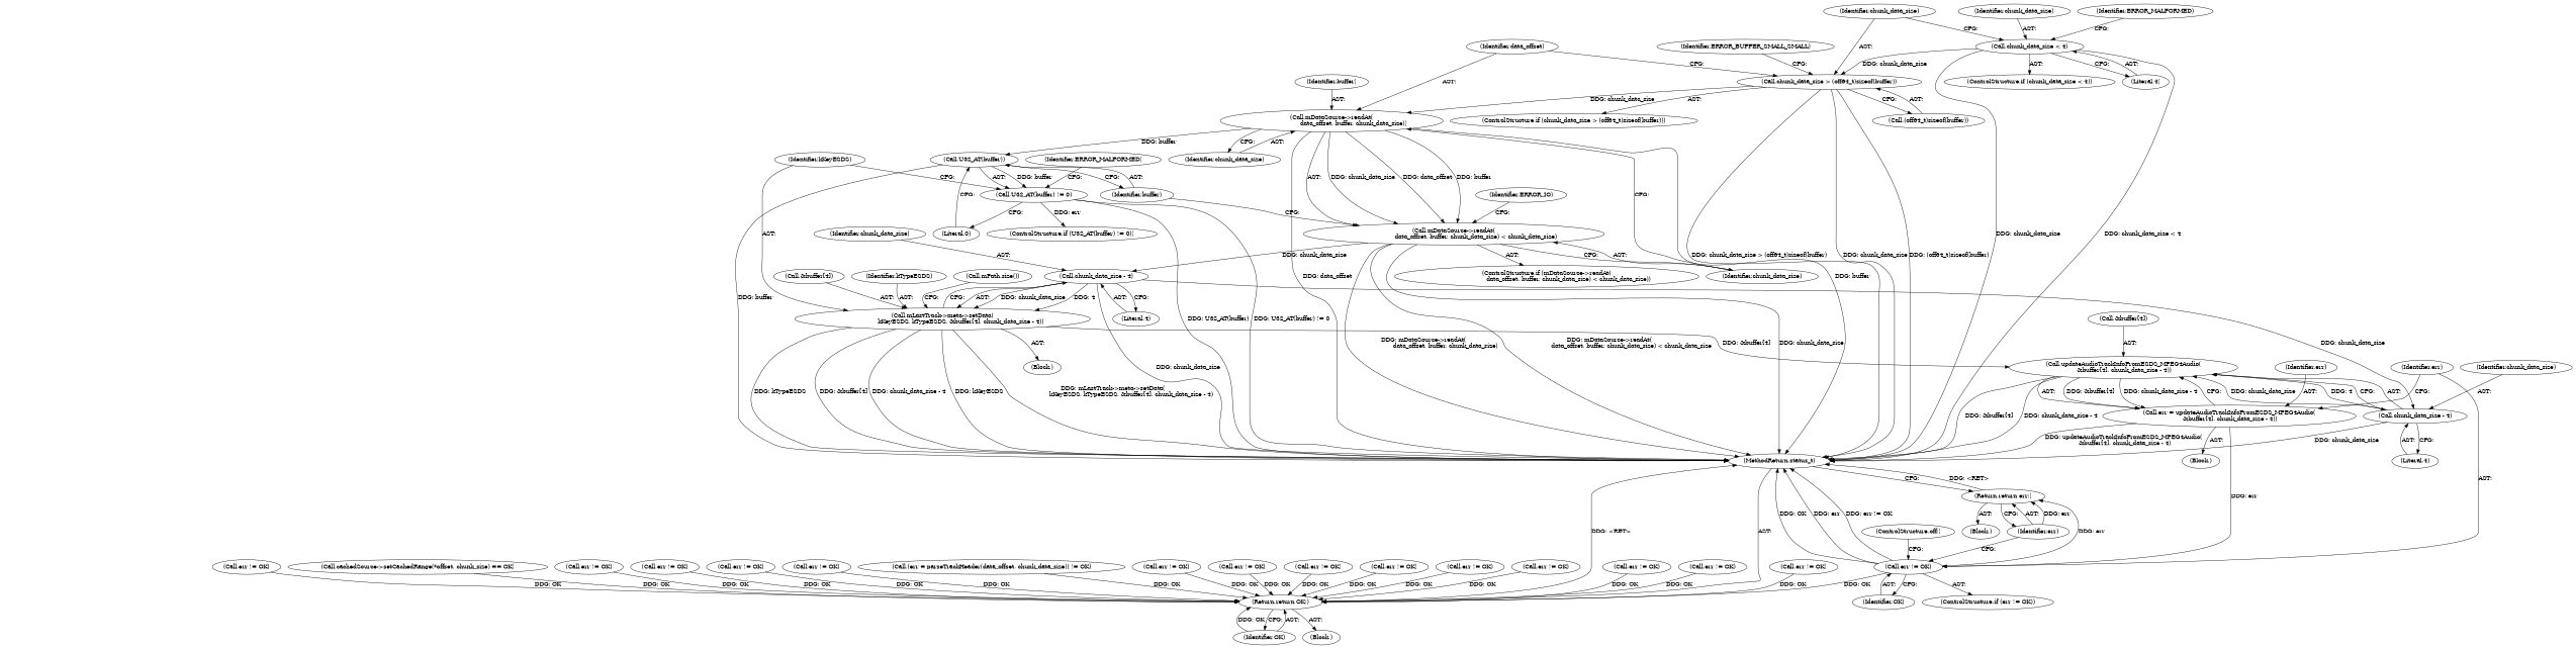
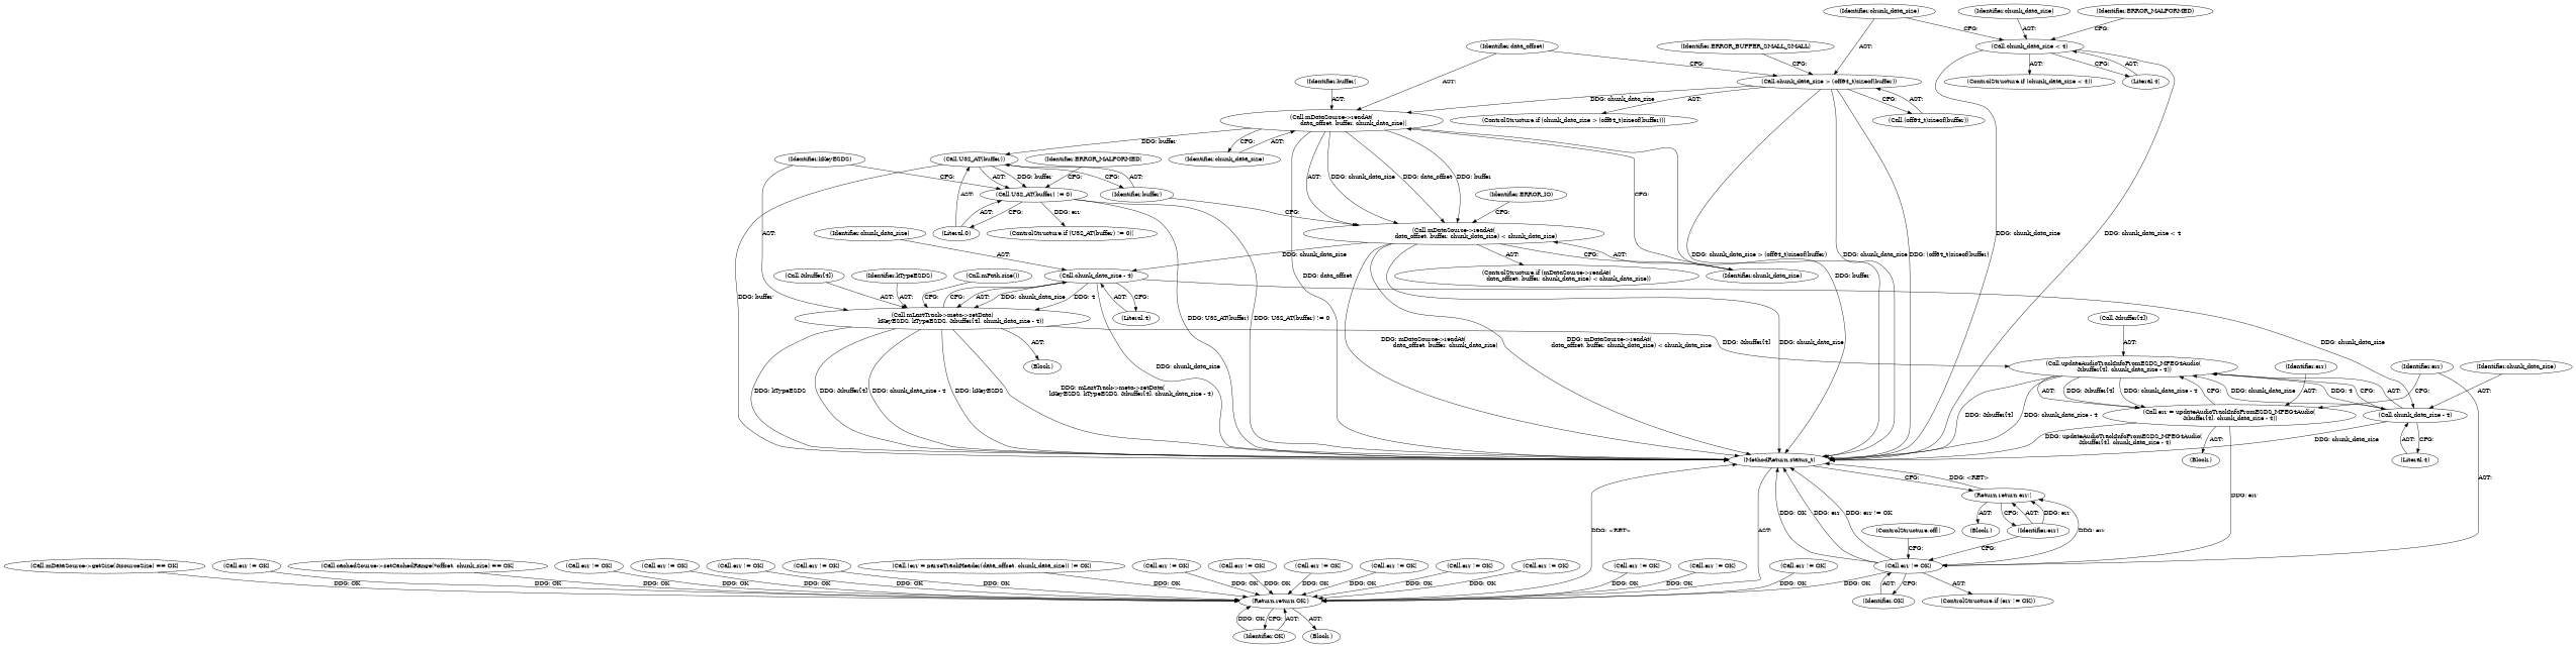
  digraph {
    n1 [label="(Call,mDataSource->readAt(\n                        data_offset, buffer, chunk_data_size))"]
    n2 [label="(Call,mDataSource->readAt(\n                        data_offset, buffer, chunk_data_size) < chunk_data_size)"]
    n3 [label="(Call,U32_AT(buffer))"]
    n4 [label="(Identifier,chunk_data_size)"]
    n5 [label="(MethodReturn,status_t)"]
    n6 [label="(Call,chunk_data_size - 4)"]
    n7 [label="(ControlStructure,if (mDataSource->readAt(\n                        data_offset, buffer, chunk_data_size) < chunk_data_size))"]
    n8 [label="(Identifier,chunk_data_size)"]
    n9 [label="(Call,U32_AT(buffer) != 0)"]
    n10 [label="(Identifier,buffer)"]
    n11 [label="(Return,return err;)"]
    n12 [label="(Return,return OK;)"]
    n13 [label="(Call,chunk_data_size > (off64_t)sizeof(buffer))"]
    n14 [label="(Call,(off64_t)sizeof(buffer))"]
    n15 [label="(ControlStructure,if (chunk_data_size > (off64_t)sizeof(buffer)))"]
    n16 [label="(Call,chunk_data_size < 4)"]
    n17 [label="(ControlStructure,if (chunk_data_size < 4))"]
    n18 [label="(Literal,4)"]
    n19 [label="(Call,mLastTrack->meta->setData(\n                    kKeyESDS, kTypeESDS, &buffer[4], chunk_data_size - 4))"]
    n20 [label="(Call,chunk_data_size - 4)"]
    n21 [label="(Literal,4)"]
    n22 [label="(Call,updateAudioTrackInfoFromESDS_MPEG4Audio(\n &buffer[4], chunk_data_size - 4))"]
    n23 [label="(Block,)"]
    n24 [label="(Literal,4)"]
    n25 [label="(Call,err = updateAudioTrackInfoFromESDS_MPEG4Audio(\n &buffer[4], chunk_data_size - 4))"]
    n26 [label="(Call,err != OK)"]
    n27 [label="(Block,)"]
    n28 [label="(Identifier,OK)"]
    n29 [label="(ControlStructure,if (err != OK))"]
    n30 [label="(Identifier,err)"]
    n31 [label="(Block,)"]
    n32 [label="(Identifier,OK)"]
    n33 [label="(Block,)"]
    n34 [label="(ControlStructure,if (U32_AT(buffer) != 0))"]
    n35 [label="(Literal,0)"]
    n36 [label="(Identifier,chunk_data_size)"]
    n37 [label="(Identifier,ERROR_BUFFER_SMALL_SMALL)"]
    n38 [label="(Call,mPath.size())"]
    n39 [label="(Call,err != OK)"]
    n40 [label="(Call,err != OK)"]
    n41 [label="(Call,err != OK)"]
+   n42 [label="(Call,mDataSource->getSize(&sourceSize) == OK)"]
    n43 [label="(Call,err != OK)"]
    n44 [label="(Identifier,buffer)"]
    n45 [label="(Call,cachedSource->setCachedRange(*offset, chunk_size) == OK)"]
    n46 [label="(Call,err != OK)"]
    n47 [label="(Call,&buffer[4])"]
    n48 [label="(Call,&buffer[4])"]
    n49 [label="(Identifier,err)"]
    n50 [label="(Call,err != OK)"]
    n51 [label="(Identifier,ERROR_MALFORMED)"]
    n52 [label="(Call,err != OK)"]
    n53 [label="(Call,err != OK)"]
    n54 [label="(Call,(err = parseTrackHeader(data_offset, chunk_data_size)) != OK)"]
    n55 [label="(Identifier,ERROR_MALFORMED)"]
    n56 [label="(Call,err != OK)"]
    n57 [label="(Identifier,ERROR_IO)"]
    n58 [label="(Identifier,data_offset)"]
    n59 [label="(Identifier,kKeyESDS)"]
    n60 [label="(Call,err != OK)"]
    n61 [label="(Identifier,kTypeESDS)"]
    n62 [label="(Identifier,chunk_data_size)"]
    n63 [label="(Identifier,chunk_data_size)"]
    n64 [label="(Call,err != OK)"]
    n65 [label="(Call,err != OK)"]
    n66 [label="(ControlStructure,off;)"]
    n67 [label="(Call,err != OK)"]
    n68 [label="(Identifier,err)"]
    n69 [label="(Identifier,chunk_data_size)"]
    n70 [label="(Call,err != OK)"]
    n1 -> n2 [label="AST: "]
    n1 -> n2 [label="DDG: data_offset"]
    n1 -> n2 [label="DDG: buffer"]
    n1 -> n2 [label="DDG: chunk_data_size"]
    n1 -> n3 [label="DDG: buffer"]
    n1 -> n4 [label="CFG: "]
    n1 -> n5 [label="DDG: data_offset"]
    n1 -> n5 [label="DDG: buffer"]
    n2 -> n5 [label="DDG: mDataSource->readAt(\n                        data_offset, buffer, chunk_data_size) < chunk_data_size"]
    n2 -> n5 [label="DDG: chunk_data_size"]
    n2 -> n5 [label="DDG: mDataSource->readAt(\n                        data_offset, buffer, chunk_data_size)"]
    n2 -> n6 [label="DDG: chunk_data_size"]
    n2 -> n7 [label="AST: "]
    n2 -> n8 [label="CFG: "]
    n3 -> n5 [label="DDG: buffer"]
    n3 -> n9 [label="AST: "]
    n3 -> n9 [label="DDG: buffer"]
    n3 -> n10 [label="CFG: "]
    n4 -> n1 [label="AST: "]
    n5 -> n11 [label="CFG: "]
    n5 -> n12 [label="AST: "]
    n6 -> n5 [label="DDG: chunk_data_size"]
    n6 -> n19 [label="AST: "]
    n6 -> n19 [label="DDG: chunk_data_size"]
    n6 -> n19 [label="DDG: 4"]
    n6 -> n20 [label="DDG: chunk_data_size"]
    n6 -> n21 [label="CFG: "]
    n8 -> n1 [label="CFG: "]
    n8 -> n2 [label="AST: "]
    n9 -> n5 [label="DDG: U32_AT(buffer) != 0"]
    n9 -> n5 [label="DDG: U32_AT(buffer)"]
    n9 -> n34 [label="DDG: err"]
    n9 -> n35 [label="CFG: "]
    n10 -> n2 [label="CFG: "]
    n10 -> n3 [label="AST: "]
    n11 -> n5 [label="DDG: <RET>"]
    n11 -> n30 [label="CFG: "]
    n11 -> n31 [label="AST: "]
    n12 -> n5 [label="DDG: <RET>"]
    n12 -> n32 [label="CFG: "]
    n12 -> n33 [label="AST: "]
    n13 -> n1 [label="DDG: chunk_data_size"]
    n13 -> n5 [label="DDG: (off64_t)sizeof(buffer)"]
    n13 -> n5 [label="DDG: chunk_data_size > (off64_t)sizeof(buffer)"]
    n13 -> n5 [label="DDG: chunk_data_size"]
    n13 -> n14 [label="CFG: "]
    n13 -> n15 [label="AST: "]
    n14 -> n13 [label="AST: "]
    n16 -> n5 [label="DDG: chunk_data_size < 4"]
    n16 -> n5 [label="DDG: chunk_data_size"]
-   n16 -> n13 [label="DDG: chunk_data_size"]
    n16 -> n17 [label="AST: "]
    n16 -> n18 [label="CFG: "]
    n18 -> n16 [label="AST: "]
    n19 -> n5 [label="DDG: chunk_data_size - 4"]
    n19 -> n5 [label="DDG: kKeyESDS"]
    n19 -> n5 [label="DDG: mLastTrack->meta->setData(\n                    kKeyESDS, kTypeESDS, &buffer[4], chunk_data_size - 4)"]
    n19 -> n5 [label="DDG: kTypeESDS"]
    n19 -> n5 [label="DDG: &buffer[4]"]
    n19 -> n6 [label="CFG: "]
    n19 -> n22 [label="DDG: &buffer[4]"]
    n19 -> n23 [label="AST: "]
    n20 -> n5 [label="DDG: chunk_data_size"]
    n20 -> n22 [label="AST: "]
    n20 -> n22 [label="DDG: chunk_data_size"]
    n20 -> n22 [label="DDG: 4"]
    n20 -> n24 [label="CFG: "]
    n21 -> n6 [label="AST: "]
    n22 -> n5 [label="DDG: &buffer[4]"]
    n22 -> n5 [label="DDG: chunk_data_size - 4"]
    n22 -> n20 [label="CFG: "]
    n22 -> n25 [label="AST: "]
    n22 -> n25 [label="DDG: &buffer[4]"]
    n22 -> n25 [label="DDG: chunk_data_size - 4"]
    n24 -> n20 [label="AST: "]
    n25 -> n5 [label="DDG: updateAudioTrackInfoFromESDS_MPEG4Audio(\n &buffer[4], chunk_data_size - 4)"]
    n25 -> n22 [label="CFG: "]
    n25 -> n26 [label="DDG: err"]
    n25 -> n27 [label="AST: "]
    n26 -> n5 [label="DDG: OK"]
    n26 -> n5 [label="DDG: err"]
    n26 -> n5 [label="DDG: err != OK"]
    n26 -> n11 [label="DDG: err"]
    n26 -> n12 [label="DDG: OK"]
    n26 -> n28 [label="CFG: "]
    n26 -> n29 [label="AST: "]
    n28 -> n26 [label="AST: "]
    n30 -> n11 [label="AST: "]
    n30 -> n11 [label="DDG: err"]
    n30 -> n26 [label="CFG: "]
    n32 -> n12 [label="AST: "]
    n32 -> n12 [label="DDG: OK"]
-   n35 -> n3 [label="CFG: "]
+   n35 -> n3 [label="AST: "]
+   n35 -> n9 [label="AST: "]
    n36 -> n6 [label="AST: "]
    n37 -> n13 [label="CFG: "]
    n38 -> n19 [label="CFG: "]
    n39 -> n12 [label="DDG: OK"]
    n40 -> n12 [label="DDG: OK"]
    n41 -> n12 [label="DDG: OK"]
+   n42 -> n12 [label="DDG: OK"]
    n43 -> n12 [label="DDG: OK"]
    n44 -> n1 [label="AST: "]
    n45 -> n12 [label="DDG: OK"]
    n46 -> n12 [label="DDG: OK"]
    n47 -> n22 [label="AST: "]
    n48 -> n19 [label="AST: "]
    n49 -> n25 [label="AST: "]
    n50 -> n12 [label="DDG: OK"]
    n51 -> n16 [label="CFG: "]
    n52 -> n12 [label="DDG: OK"]
    n53 -> n12 [label="DDG: OK"]
    n54 -> n12 [label="DDG: OK"]
    n55 -> n9 [label="CFG: "]
    n56 -> n12 [label="DDG: OK"]
    n57 -> n2 [label="CFG: "]
    n58 -> n1 [label="AST: "]
    n58 -> n13 [label="CFG: "]
    n59 -> n9 [label="CFG: "]
    n59 -> n19 [label="AST: "]
    n60 -> n12 [label="DDG: OK"]
    n61 -> n19 [label="AST: "]
    n62 -> n13 [label="AST: "]
    n62 -> n16 [label="CFG: "]
    n63 -> n16 [label="AST: "]
    n64 -> n12 [label="DDG: OK"]
    n65 -> n12 [label="DDG: OK"]
    n66 -> n26 [label="CFG: "]
    n67 -> n12 [label="DDG: OK"]
    n68 -> n25 [label="CFG: "]
    n68 -> n26 [label="AST: "]
    n69 -> n20 [label="AST: "]
    n70 -> n12 [label="DDG: OK"]
  }
